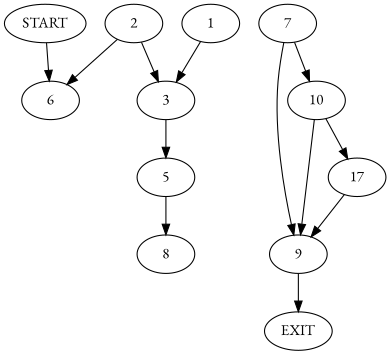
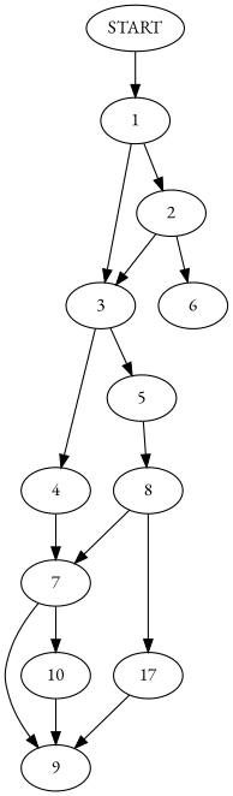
  digraph {
    fontname="EB Garamond"
    node [fontname="EB Garamond"]
    edge [fontname="EB Garamond"]
    n1 [label=START]
    1
    2
    3
-   n5 [label=EXIT]
    6
+   4
    5
    7
    8
    9
    10
    n13 [label=17]
-   n1 -> 6
+   n1 -> 1
+   1 -> 2
    1 -> 3
    2 -> 3
    2 -> 6
+   3 -> 4
    3 -> 5
+   4 -> 7
    5 -> 8
    7 -> 9
    7 -> 10
-   9 -> n5
+   8 -> 7
    10 -> 9
-   10 -> n13
+   8 -> n13
    n13 -> 9
  }
